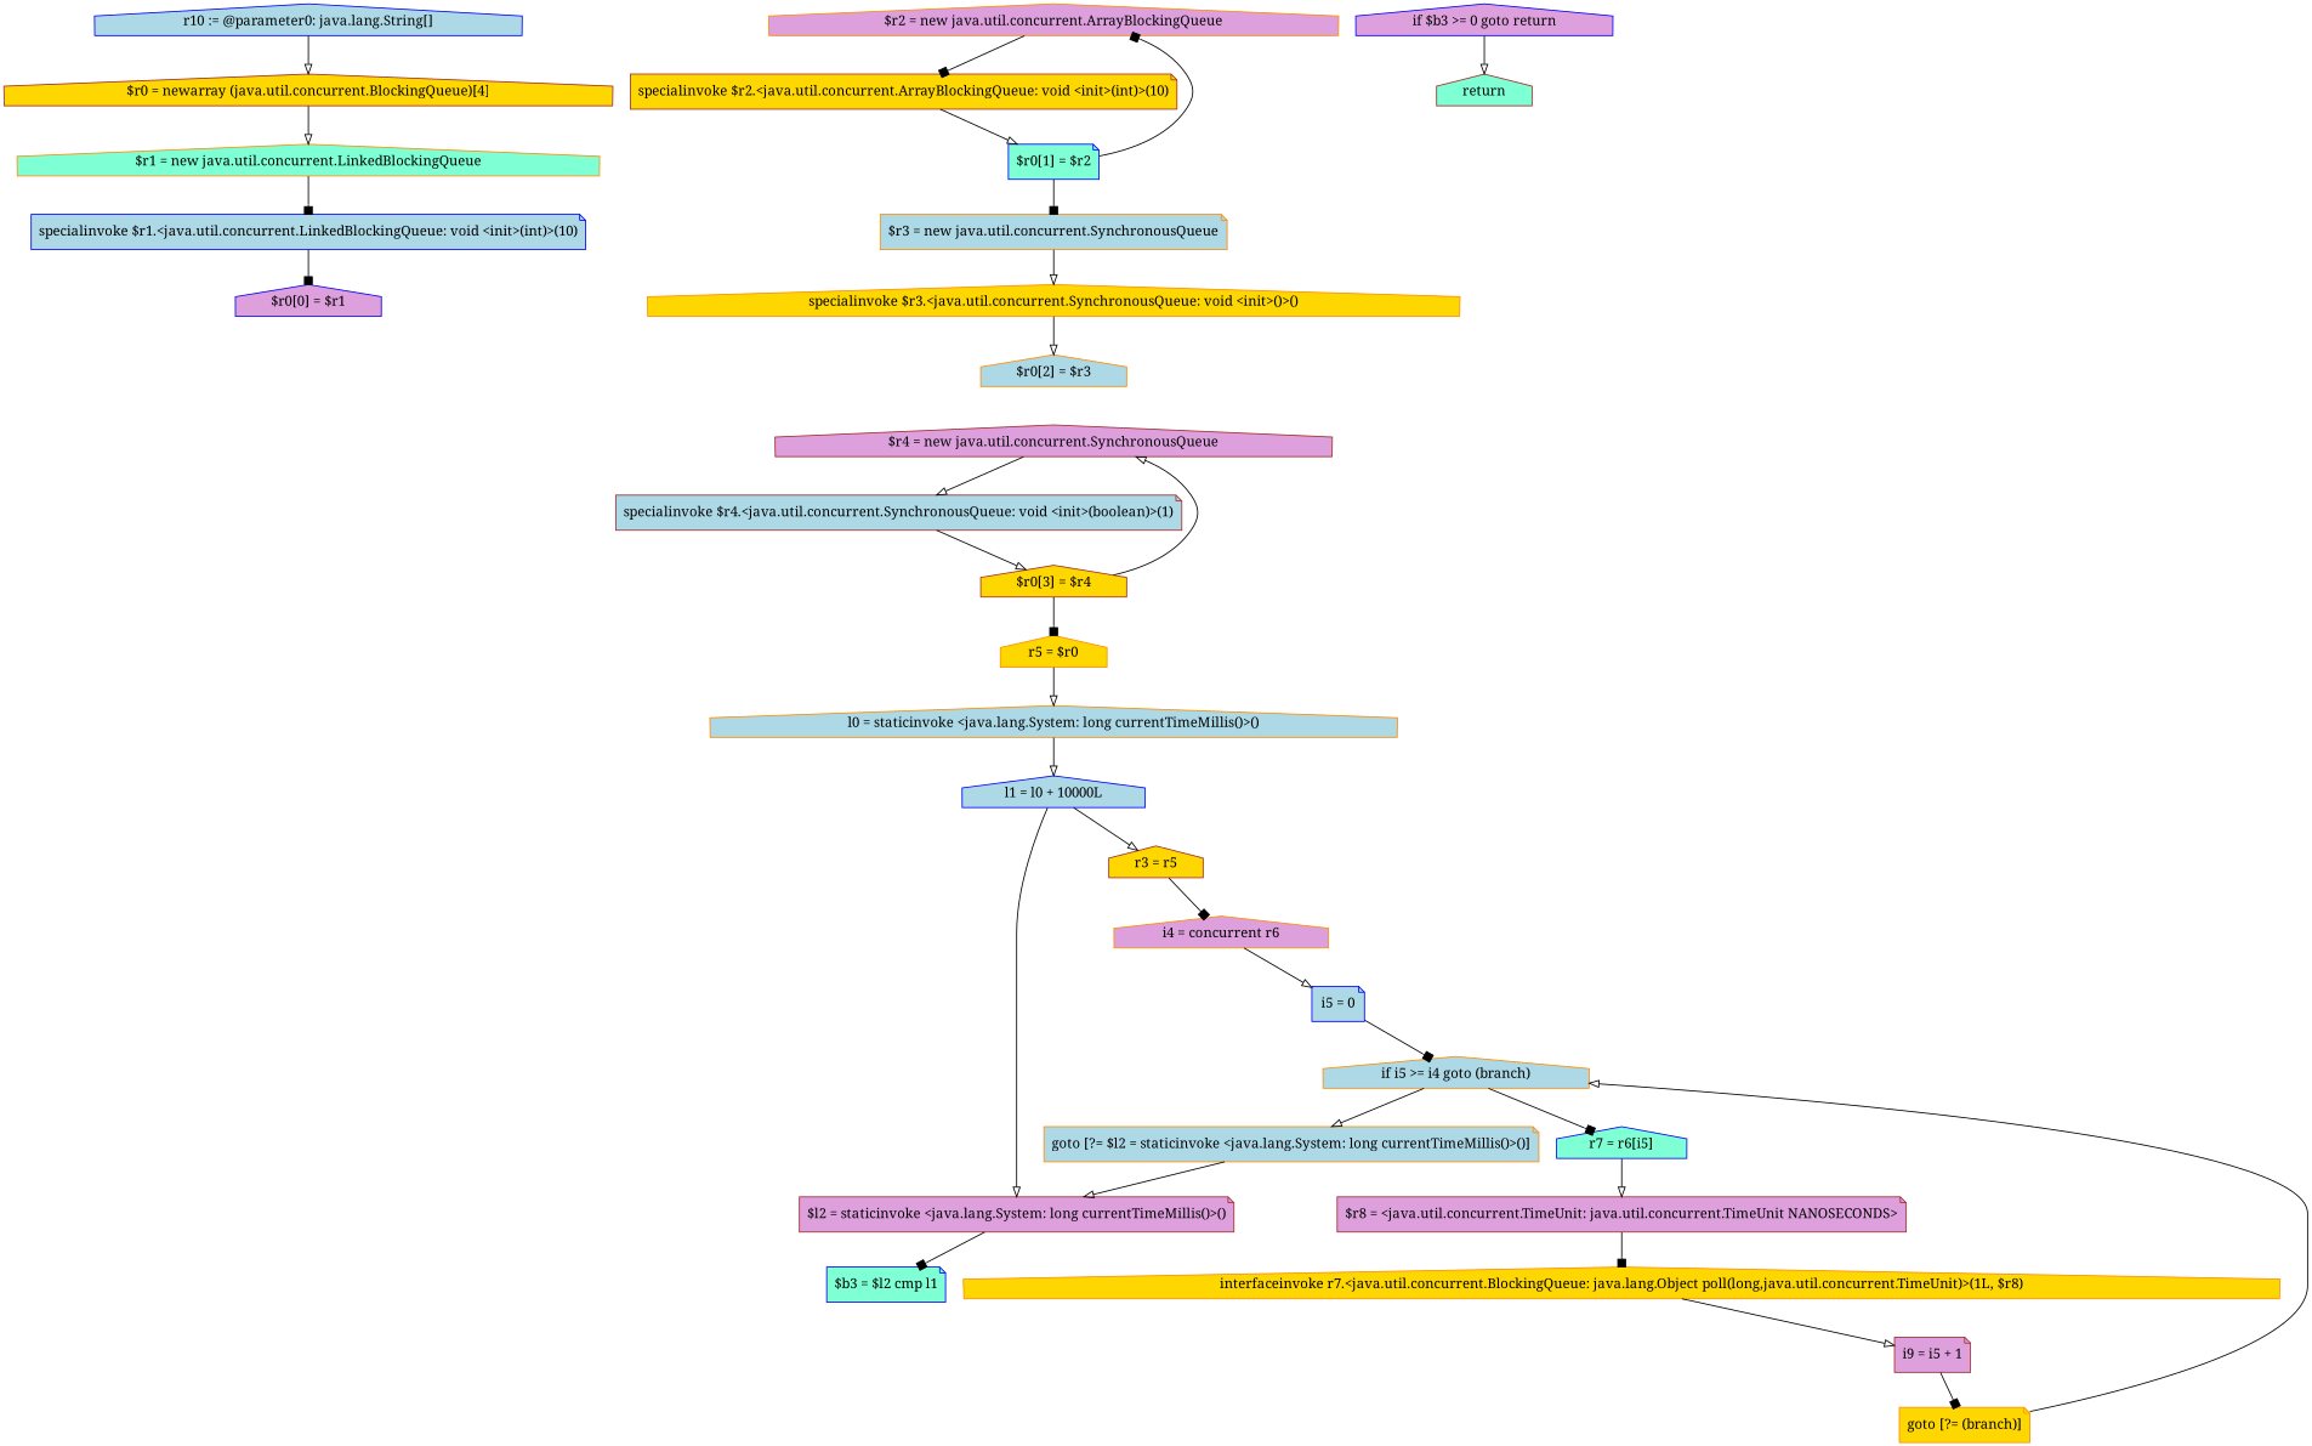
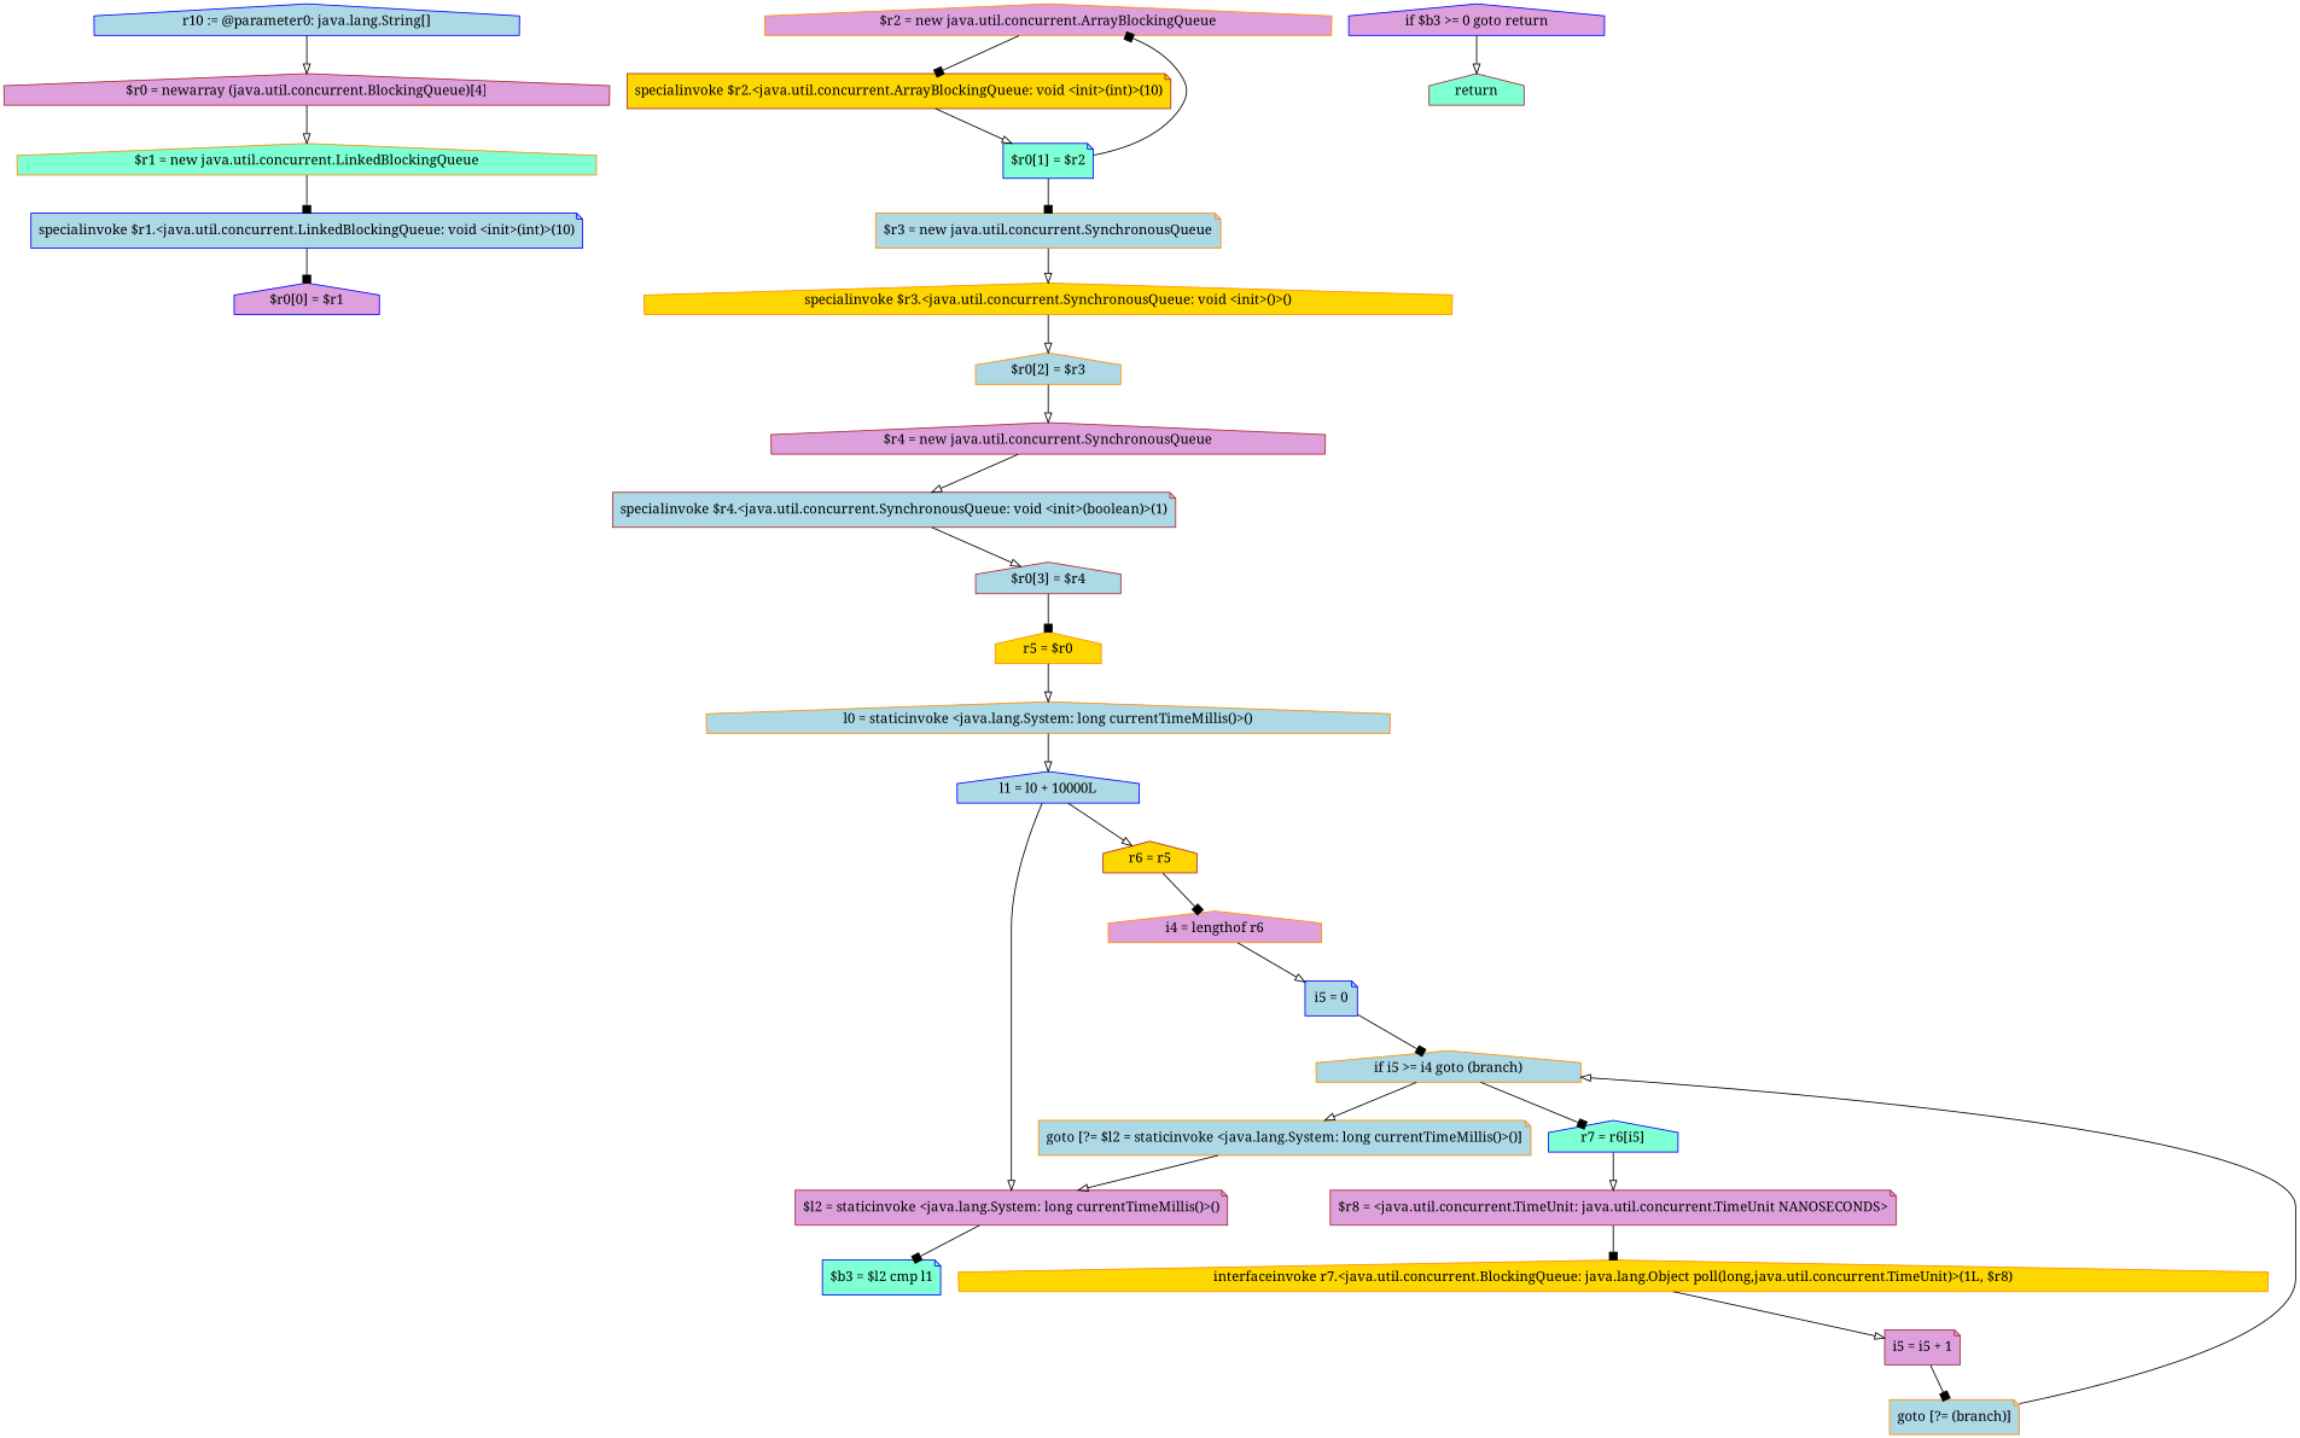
  digraph {
    fontname="Noto Serif"
    node [color=darkorange fillcolor=lightblue fontname="Noto Serif" shape=house style=filled]
    edge [arrowhead=onormal fontname="Noto Serif"]
    "r10 := @parameter0: java.lang.String[]" [color=blue]
-   "$r0 = newarray (java.util.concurrent.BlockingQueue)[4]" [color=brown fillcolor=gold]
+   "$r0 = newarray (java.util.concurrent.BlockingQueue)[4]" [color=brown fillcolor=plum]
    "$r1 = new java.util.concurrent.LinkedBlockingQueue" [fillcolor=aquamarine]
    "specialinvoke $r1.<java.util.concurrent.LinkedBlockingQueue: void <init>(int)>(10)" [color=blue shape=note]
    "$r0[0] = $r1" [color=blue fillcolor=plum]
    "$r2 = new java.util.concurrent.ArrayBlockingQueue" [fillcolor=plum]
    "specialinvoke $r2.<java.util.concurrent.ArrayBlockingQueue: void <init>(int)>(10)" [color=brown fillcolor=gold shape=note]
    "$r0[1] = $r2" [color=blue fillcolor=aquamarine shape=note]
    "$r3 = new java.util.concurrent.SynchronousQueue" [shape=note]
    "specialinvoke $r3.<java.util.concurrent.SynchronousQueue: void <init>()>()" [fillcolor=gold]
    "$r0[2] = $r3"
    "$r4 = new java.util.concurrent.SynchronousQueue" [color=brown fillcolor=plum]
    "specialinvoke $r4.<java.util.concurrent.SynchronousQueue: void <init>(boolean)>(1)" [color=brown shape=note]
-   "$r0[3] = $r4" [color=brown fillcolor=gold]
+   "$r0[3] = $r4" [color=brown]
    "r5 = $r0" [fillcolor=gold]
    "l0 = staticinvoke <java.lang.System: long currentTimeMillis()>()"
    "l1 = l0 + 10000L" [color=blue]
    "$l2 = staticinvoke <java.lang.System: long currentTimeMillis()>()" [color=brown fillcolor=plum shape=note]
-   "r6 = r5" [color=brown fillcolor=gold label="r3 = r5"]
+   "r6 = r5" [color=brown fillcolor=gold]
    "$b3 = $l2 cmp l1" [color=blue fillcolor=aquamarine shape=note]
    "if $b3 >= 0 goto return" [color=blue fillcolor=plum]
    return [color=brown fillcolor=aquamarine]
-   "i4 = lengthof r6" [fillcolor=plum label="i4 = concurrent r6"]
+   "i4 = lengthof r6" [fillcolor=plum]
    "i5 = 0" [color=blue shape=note]
    "if i5 >= i4 goto (branch)"
    "r7 = r6[i5]" [color=blue fillcolor=aquamarine]
    "goto [?= $l2 = staticinvoke <java.lang.System: long currentTimeMillis()>()]" [shape=note]
    "$r8 = <java.util.concurrent.TimeUnit: java.util.concurrent.TimeUnit NANOSECONDS>" [color=brown fillcolor=plum shape=note]
    "interfaceinvoke r7.<java.util.concurrent.BlockingQueue: java.lang.Object poll(long,java.util.concurrent.TimeUnit)>(1L, $r8)" [fillcolor=gold]
-   "i5 = i5 + 1" [color=brown fillcolor=plum shape=note label="i9 = i5 + 1"]
-   "goto [?= (branch)]" [fillcolor=gold shape=note]
+   "i5 = i5 + 1" [color=brown fillcolor=plum shape=note]
+   "goto [?= (branch)]" [shape=note]
    "r10 := @parameter0: java.lang.String[]" -> "$r0 = newarray (java.util.concurrent.BlockingQueue)[4]"
    "$r0 = newarray (java.util.concurrent.BlockingQueue)[4]" -> "$r1 = new java.util.concurrent.LinkedBlockingQueue"
    "$r1 = new java.util.concurrent.LinkedBlockingQueue" -> "specialinvoke $r1.<java.util.concurrent.LinkedBlockingQueue: void <init>(int)>(10)" [arrowhead=box]
    "specialinvoke $r1.<java.util.concurrent.LinkedBlockingQueue: void <init>(int)>(10)" -> "$r0[0] = $r1" [arrowhead=box]
    "$r2 = new java.util.concurrent.ArrayBlockingQueue" -> "specialinvoke $r2.<java.util.concurrent.ArrayBlockingQueue: void <init>(int)>(10)" [arrowhead=box]
    "specialinvoke $r2.<java.util.concurrent.ArrayBlockingQueue: void <init>(int)>(10)" -> "$r0[1] = $r2"
    "$r0[1] = $r2" -> "$r2 = new java.util.concurrent.ArrayBlockingQueue" [arrowhead=box]
    "$r0[1] = $r2" -> "$r3 = new java.util.concurrent.SynchronousQueue" [arrowhead=box]
    "$r3 = new java.util.concurrent.SynchronousQueue" -> "specialinvoke $r3.<java.util.concurrent.SynchronousQueue: void <init>()>()"
    "specialinvoke $r3.<java.util.concurrent.SynchronousQueue: void <init>()>()" -> "$r0[2] = $r3"
-   "$r0[3] = $r4" -> "$r4 = new java.util.concurrent.SynchronousQueue"
+   "$r0[2] = $r3" -> "$r4 = new java.util.concurrent.SynchronousQueue"
    "$r4 = new java.util.concurrent.SynchronousQueue" -> "specialinvoke $r4.<java.util.concurrent.SynchronousQueue: void <init>(boolean)>(1)"
    "specialinvoke $r4.<java.util.concurrent.SynchronousQueue: void <init>(boolean)>(1)" -> "$r0[3] = $r4"
    "$r0[3] = $r4" -> "r5 = $r0" [arrowhead=box]
    "r5 = $r0" -> "l0 = staticinvoke <java.lang.System: long currentTimeMillis()>()"
    "l0 = staticinvoke <java.lang.System: long currentTimeMillis()>()" -> "l1 = l0 + 10000L"
    "l1 = l0 + 10000L" -> "$l2 = staticinvoke <java.lang.System: long currentTimeMillis()>()"
    "l1 = l0 + 10000L" -> "r6 = r5"
    "$l2 = staticinvoke <java.lang.System: long currentTimeMillis()>()" -> "$b3 = $l2 cmp l1" [arrowhead=box]
    "r6 = r5" -> "i4 = lengthof r6" [arrowhead=box]
    "if $b3 >= 0 goto return" -> return
    "i4 = lengthof r6" -> "i5 = 0"
    "i5 = 0" -> "if i5 >= i4 goto (branch)" [arrowhead=box]
    "if i5 >= i4 goto (branch)" -> "r7 = r6[i5]" [arrowhead=box]
    "if i5 >= i4 goto (branch)" -> "goto [?= $l2 = staticinvoke <java.lang.System: long currentTimeMillis()>()]"
    "r7 = r6[i5]" -> "$r8 = <java.util.concurrent.TimeUnit: java.util.concurrent.TimeUnit NANOSECONDS>"
    "goto [?= $l2 = staticinvoke <java.lang.System: long currentTimeMillis()>()]" -> "$l2 = staticinvoke <java.lang.System: long currentTimeMillis()>()"
    "$r8 = <java.util.concurrent.TimeUnit: java.util.concurrent.TimeUnit NANOSECONDS>" -> "interfaceinvoke r7.<java.util.concurrent.BlockingQueue: java.lang.Object poll(long,java.util.concurrent.TimeUnit)>(1L, $r8)" [arrowhead=box]
    "interfaceinvoke r7.<java.util.concurrent.BlockingQueue: java.lang.Object poll(long,java.util.concurrent.TimeUnit)>(1L, $r8)" -> "i5 = i5 + 1"
    "i5 = i5 + 1" -> "goto [?= (branch)]" [arrowhead=box]
    "goto [?= (branch)]" -> "if i5 >= i4 goto (branch)"
  }
